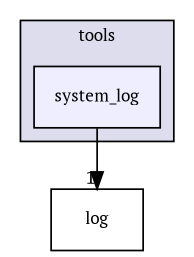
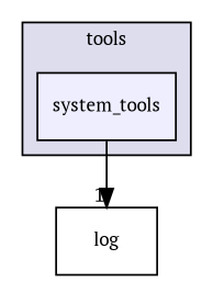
  digraph {
    compound=true
    fontname="PT Serif"
    node [fontname="PT Serif" fontsize=10 shape=box]
-   n1 [fillcolor="#eeeeff" label=system_log pencolor=black style=filled]
+   n1 [fillcolor="#eeeeff" label=system_tools pencolor=black style=filled]
    n2 [label=log]
    subgraph cluster_1 {
      bgcolor="#ddddee"
      fontsize=10
      label=tools
      pencolor=black
      n1
    }
    n1 -> n2 [headlabel=1 labeldistance=1.5 labelfontname=Helvetica labelfontsize=10 fontname="PT Serif"]
  }
